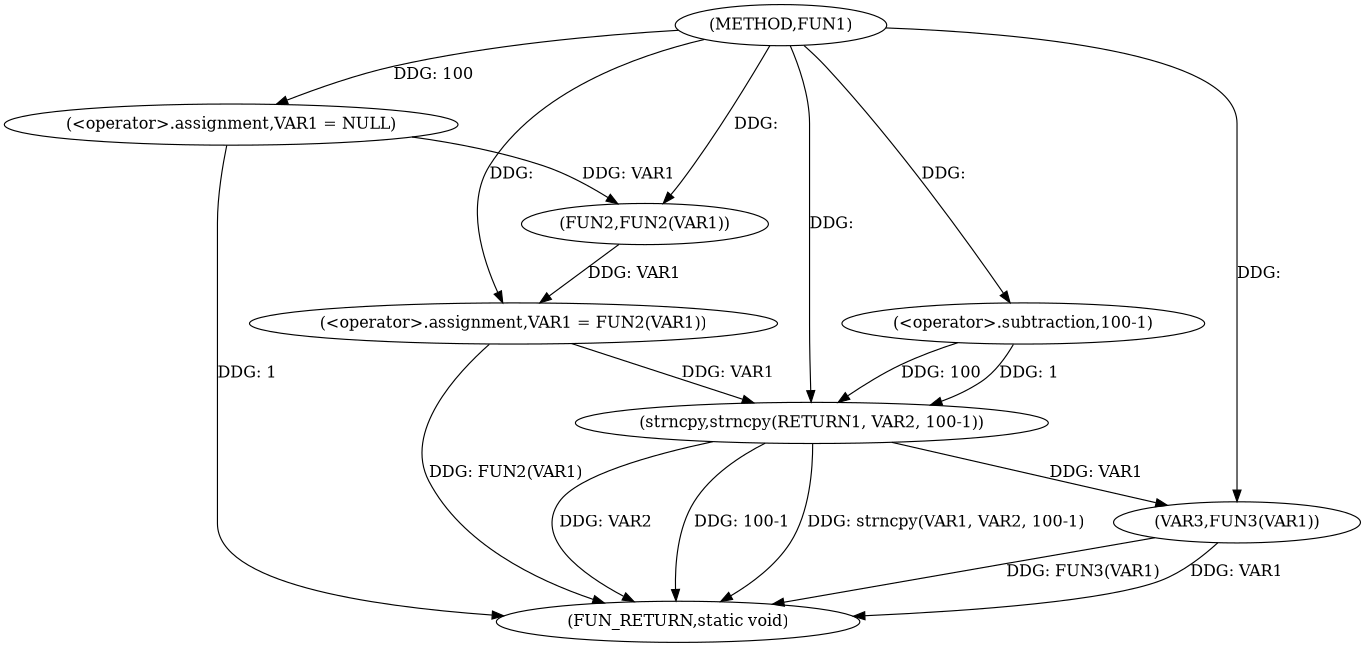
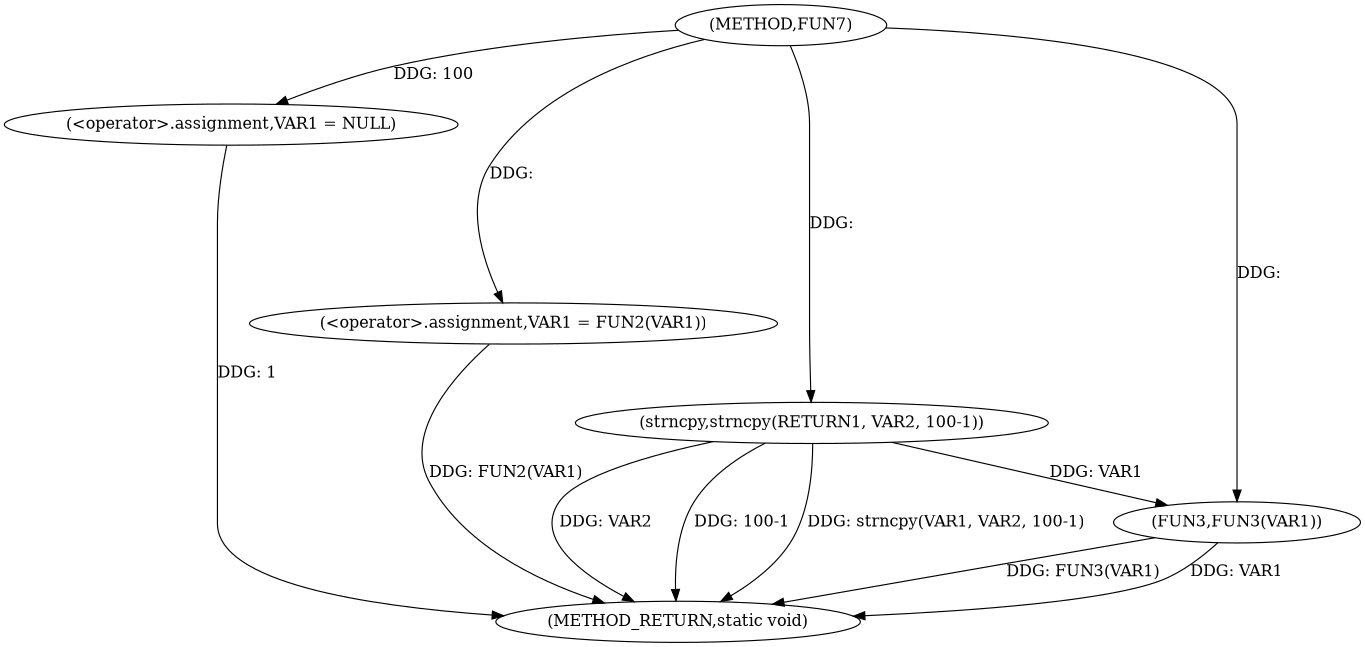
  digraph {
-   n1 [label="(METHOD,FUN1)"]
+   n1 [label="(METHOD,FUN7)"]
    n2 [label="(<operator>.assignment,VAR1 = NULL)"]
    n3 [label="(<operator>.assignment,VAR1 = FUN2(VAR1))"]
-   n4 [label="(FUN2,FUN2(VAR1))"]
    n5 [label="(strncpy,strncpy(RETURN1, VAR2, 100-1))"]
-   n6 [label="(<operator>.subtraction,100-1)"]
-   n7 [label="(VAR3,FUN3(VAR1))"]
-   n8 [label="(FUN_RETURN,static void)"]
+   n7 [label="(FUN3,FUN3(VAR1))"]
+   n8 [label="(METHOD_RETURN,static void)"]
    n1 -> n2 [label="DDG: 100"]
    n1 -> n3 [label="DDG: "]
-   n1 -> n4 [label="DDG: "]
    n1 -> n5 [label="DDG: "]
-   n1 -> n6 [label="DDG: "]
    n1 -> n7 [label="DDG: "]
-   n2 -> n4 [label="DDG: VAR1"]
    n2 -> n8 [label="DDG: 1"]
-   n3 -> n5 [label="DDG: VAR1"]
    n3 -> n8 [label="DDG: FUN2(VAR1)"]
-   n4 -> n3 [label="DDG: VAR1"]
    n5 -> n7 [label="DDG: VAR1"]
    n5 -> n8 [label="DDG: VAR2"]
    n5 -> n8 [label="DDG: 100-1"]
    n5 -> n8 [label="DDG: strncpy(VAR1, VAR2, 100-1)"]
-   n6 -> n5 [label="DDG: 100"]
-   n6 -> n5 [label="DDG: 1"]
    n7 -> n8 [label="DDG: FUN3(VAR1)"]
    n7 -> n8 [label="DDG: VAR1"]
  }
